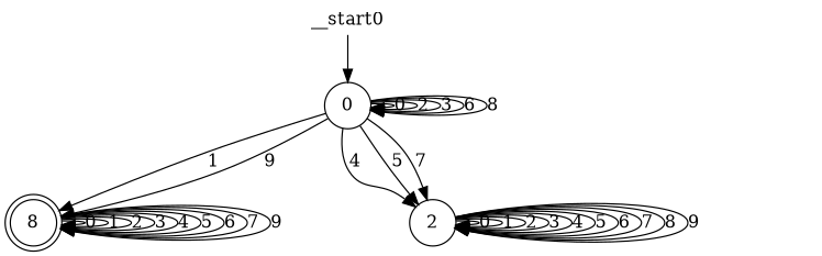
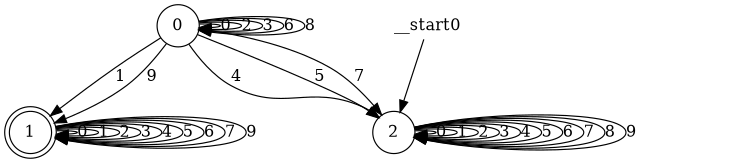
  digraph {
    node [shape=circle]
    n1 [label=0]
-   n2 [label=8 shape=doublecircle]
+   n2 [label=1 shape=doublecircle]
    n3 [label=2]
    __start0 [height=0 shape=none width=0]
    n1 -> n1 [label=0]
    n1 -> n1 [label=2]
    n1 -> n1 [label=3]
    n1 -> n1 [label=6]
    n1 -> n1 [label=8]
    n1 -> n2 [label=1]
    n1 -> n2 [label=9]
    n1 -> n3 [label=4]
    n1 -> n3 [label=5]
    n1 -> n3 [label=7]
    n2 -> n2 [label=0]
    n2 -> n2 [label=1]
    n2 -> n2 [label=2]
    n2 -> n2 [label=3]
    n2 -> n2 [label=4]
    n2 -> n2 [label=5]
    n2 -> n2 [label=6]
    n2 -> n2 [label=7]
    n2 -> n2 [label=9]
    n3 -> n3 [label=0]
    n3 -> n3 [label=1]
    n3 -> n3 [label=2]
    n3 -> n3 [label=3]
    n3 -> n3 [label=4]
    n3 -> n3 [label=5]
    n3 -> n3 [label=6]
    n3 -> n3 [label=7]
    n3 -> n3 [label=8]
    n3 -> n3 [label=9]
-   __start0 -> n1
+   __start0 -> n3
  }
